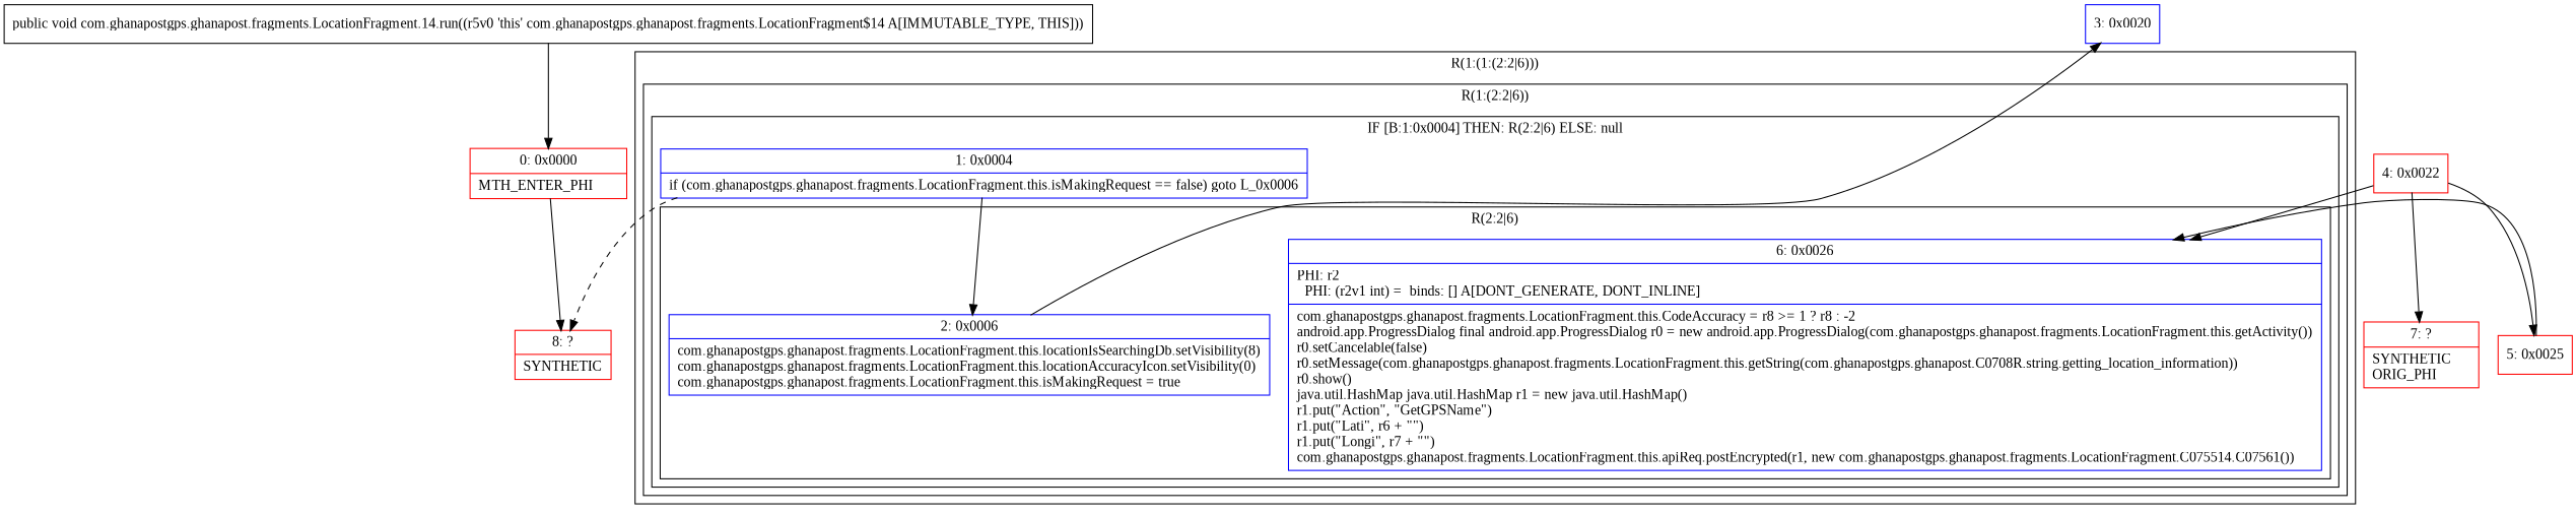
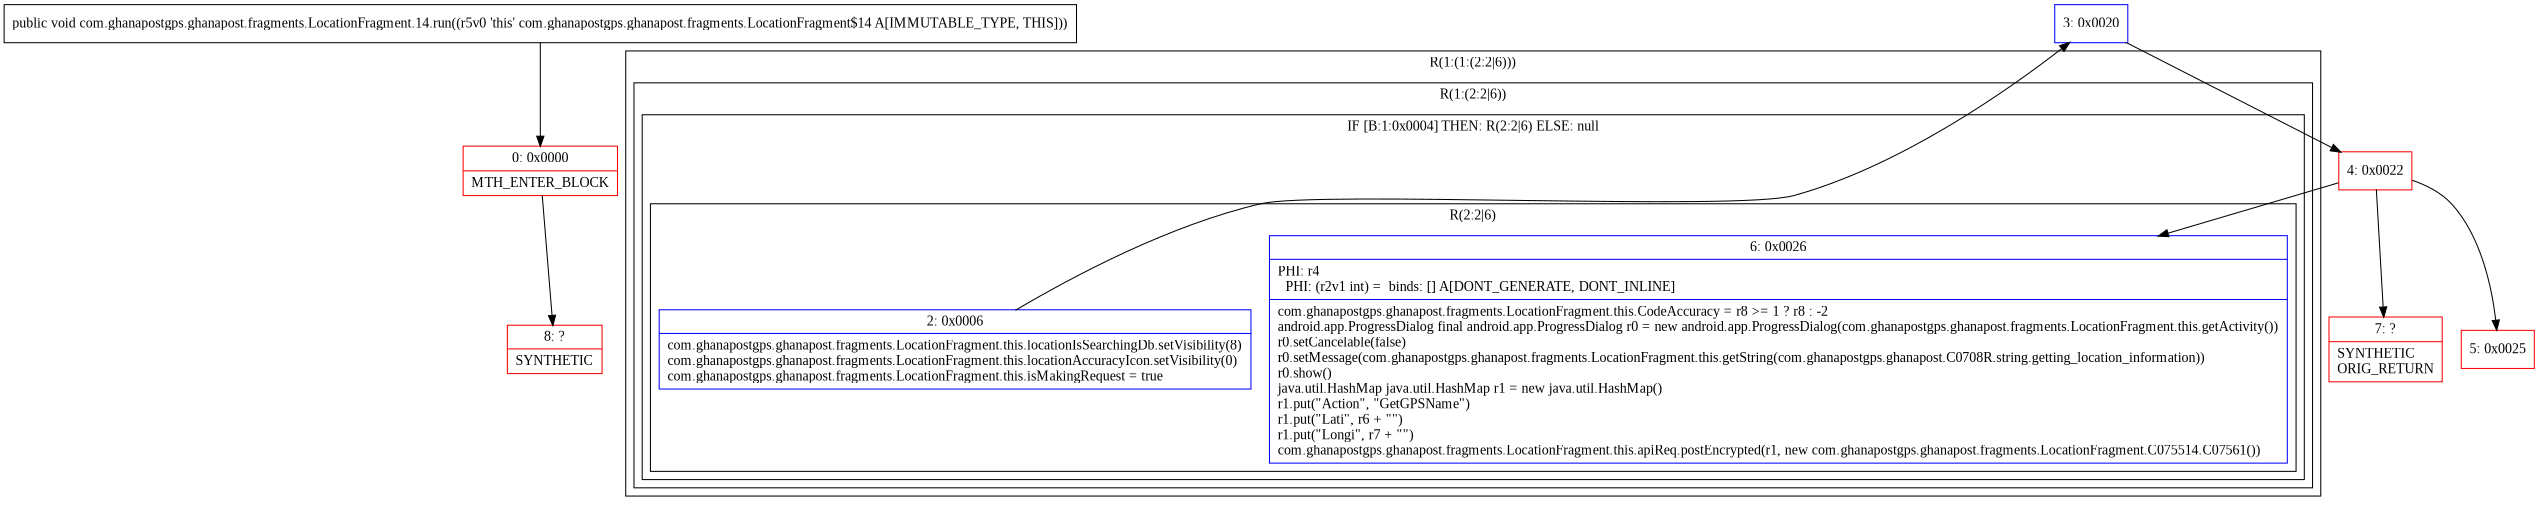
  digraph {
    fontname="Liberation Serif"
    node [color=red fontname="Liberation Serif" shape=record]
    edge [fontname="Liberation Serif"]
    n1 [color=blue label="{2\:\ 0x0006|com.ghanapostgps.ghanapost.fragments.LocationFragment.this.locationIsSearchingDb.setVisibility(8)\lcom.ghanapostgps.ghanapost.fragments.LocationFragment.this.locationAccuracyIcon.setVisibility(0)\lcom.ghanapostgps.ghanapost.fragments.LocationFragment.this.isMakingRequest = true\l}"]
-   n2 [color=blue label="{6\:\ 0x0026|PHI: r2 \l  PHI: (r2v1 int) =  binds: [] A[DONT_GENERATE, DONT_INLINE]\l|com.ghanapostgps.ghanapost.fragments.LocationFragment.this.CodeAccuracy = r8 \>= 1 ? r8 : \-2\landroid.app.ProgressDialog final android.app.ProgressDialog r0 = new android.app.ProgressDialog(com.ghanapostgps.ghanapost.fragments.LocationFragment.this.getActivity())\lr0.setCancelable(false)\lr0.setMessage(com.ghanapostgps.ghanapost.fragments.LocationFragment.this.getString(com.ghanapostgps.ghanapost.C0708R.string.getting_location_information))\lr0.show()\ljava.util.HashMap java.util.HashMap r1 = new java.util.HashMap()\lr1.put(\"Action\", \"GetGPSName\")\lr1.put(\"Lati\", r6 + \"\")\lr1.put(\"Longi\", r7 + \"\")\lcom.ghanapostgps.ghanapost.fragments.LocationFragment.this.apiReq.postEncrypted(r1, new com.ghanapostgps.ghanapost.fragments.LocationFragment.C075514.C07561())\l}"]
-   n3 [color=blue label="{1\:\ 0x0004|if (com.ghanapostgps.ghanapost.fragments.LocationFragment.this.isMakingRequest == false) goto L_0x0006\l}"]
+   n2 [color=blue label="{6\:\ 0x0026|PHI: r4 \l  PHI: (r2v1 int) =  binds: [] A[DONT_GENERATE, DONT_INLINE]\l|com.ghanapostgps.ghanapost.fragments.LocationFragment.this.CodeAccuracy = r8 \>= 1 ? r8 : \-2\landroid.app.ProgressDialog final android.app.ProgressDialog r0 = new android.app.ProgressDialog(com.ghanapostgps.ghanapost.fragments.LocationFragment.this.getActivity())\lr0.setCancelable(false)\lr0.setMessage(com.ghanapostgps.ghanapost.fragments.LocationFragment.this.getString(com.ghanapostgps.ghanapost.C0708R.string.getting_location_information))\lr0.show()\ljava.util.HashMap java.util.HashMap r1 = new java.util.HashMap()\lr1.put(\"Action\", \"GetGPSName\")\lr1.put(\"Lati\", r6 + \"\")\lr1.put(\"Longi\", r7 + \"\")\lcom.ghanapostgps.ghanapost.fragments.LocationFragment.this.apiReq.postEncrypted(r1, new com.ghanapostgps.ghanapost.fragments.LocationFragment.C075514.C07561())\l}"]
    n4 [color=blue label="{3\:\ 0x0020}"]
    n5 [label="{8\:\ ?|SYNTHETIC\l}"]
    n6 [label="{4\:\ 0x0022}"]
-   n7 [label="{7\:\ ?|SYNTHETIC\lORIG_PHI\l}"]
-   n8 [label="{0\:\ 0x0000|MTH_ENTER_PHI\l}"]
+   n7 [label="{7\:\ ?|SYNTHETIC\lORIG_RETURN\l}"]
+   n8 [label="{0\:\ 0x0000|MTH_ENTER_BLOCK\l}"]
    n9 [label="{5\:\ 0x0025}"]
    n10 [label="{public void com.ghanapostgps.ghanapost.fragments.LocationFragment.14.run((r5v0 'this' com.ghanapostgps.ghanapost.fragments.LocationFragment$14 A[IMMUTABLE_TYPE, THIS])) }" color=""]
    subgraph cluster_1 {
      label="R(1:(1:(2:2|6)))"
      subgraph cluster_2 {
        label="R(1:(2:2|6))"
        subgraph cluster_3 {
          label="IF [B:1:0x0004] THEN: R(2:2|6) ELSE: null"
-         n3
          subgraph cluster_4 {
            label="R(2:2|6)"
            n1
            n2
          }
        }
      }
    }
    n1 -> n4
-   n3 -> n1
-   n3 -> n5 [style=dashed]
+   n4 -> n6
    n6 -> n2
    n6 -> n7
    n6 -> n9
    n8 -> n5
-   n9 -> n2
    n10 -> n8
  }
